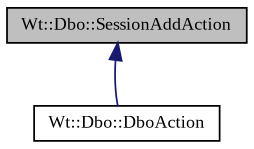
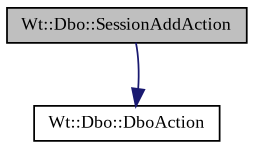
  digraph {
    fontname="Liberation Serif"
    node [color=black fontname="Liberation Serif" fontsize=10 shape=record style=filled]
    n1 [fillcolor=grey75 fontcolor=black height=0.2 label="Wt::Dbo::SessionAddAction" width=0.4]
    n2 [fillcolor=white height=0.2 label="Wt::Dbo::DboAction" width=0.4]
-   n1 -> n2 [color=midnightblue dir=back fontname="Liberation Serif" fontsize=10 labelfontname=Helvetica labelfontsize=10 style=solid]
+   n2 -> n1 [color=midnightblue dir=back fontname="Liberation Serif" fontsize=10 labelfontname=Helvetica labelfontsize=10 style=solid]
  }
